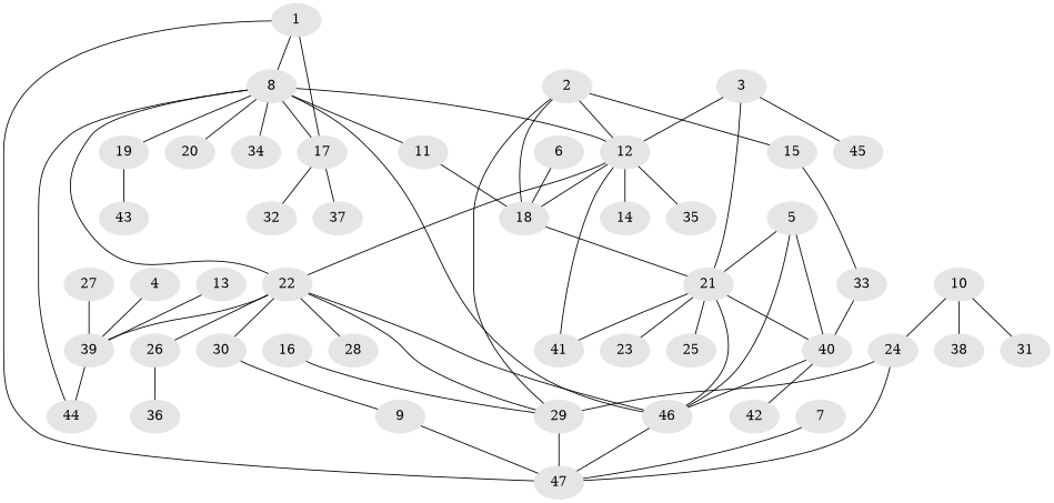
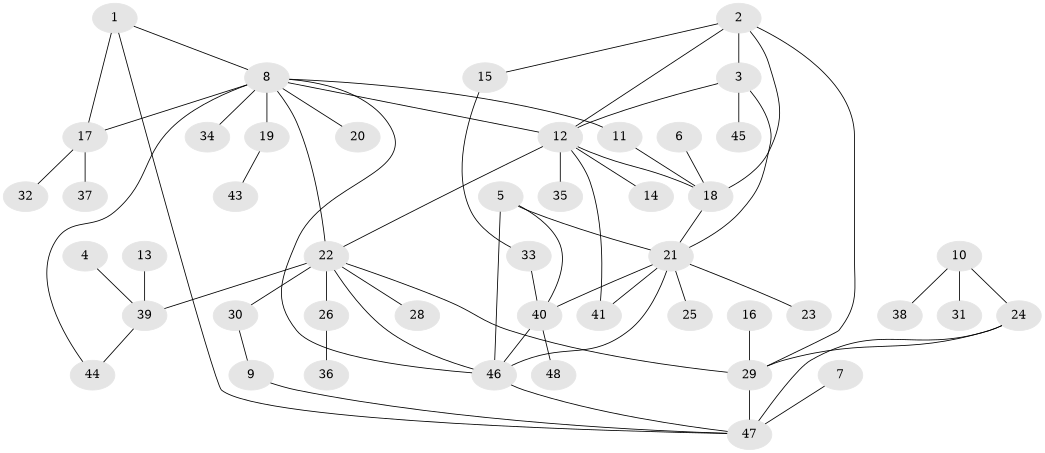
  graph {
    node [color=gray90 style=filled]
    edge [weight=1.0]
    1
    8
    17
    47
    12
    46
    19
    20
    22
    34
    44
    11
    32
    37
    2
    3
    15
    18
    29
    45
    21
    14
    35
    41
    33
    4
    39
    5
    40
    23
    25
-   42
+   42 [label=48]
    6
    7
    43
    26
    28
    30
    9
    10
    24
    38
    31
    13
    16
    36
-   27
    1 -- 8
    1 -- 17 [weight=2.0]
    1 -- 47
    8 -- 17 [weight=2.0]
    8 -- 12
    8 -- 46
    8 -- 19
    8 -- 20
    8 -- 22
    8 -- 34
    8 -- 44
    8 -- 11
    17 -- 32
    17 -- 37
    12 -- 22
    12 -- 18
    12 -- 14
    12 -- 35
    12 -- 41
    46 -- 47
    19 -- 43
    22 -- 46
    22 -- 29
    22 -- 39 [weight=3.0]
    22 -- 26
    22 -- 28
    22 -- 30
    11 -- 18
    2 -- 12
+   2 -- 3
    2 -- 15
    2 -- 18
    2 -- 29
    3 -- 12
    3 -- 45
    3 -- 21
    15 -- 33
    18 -- 21
    29 -- 47 [weight=2.0]
    21 -- 46
    21 -- 41
    21 -- 40
    21 -- 23
    21 -- 25
    33 -- 40
    4 -- 39
    39 -- 44
    5 -- 46
    5 -- 21
    5 -- 40
    40 -- 46
    40 -- 42
    6 -- 18
    7 -- 47
    26 -- 36
    30 -- 9
    9 -- 47
    10 -- 24
    10 -- 38
    10 -- 31
    24 -- 47
    24 -- 29 [weight=2.0]
    13 -- 39
    16 -- 29
-   27 -- 39
  }
